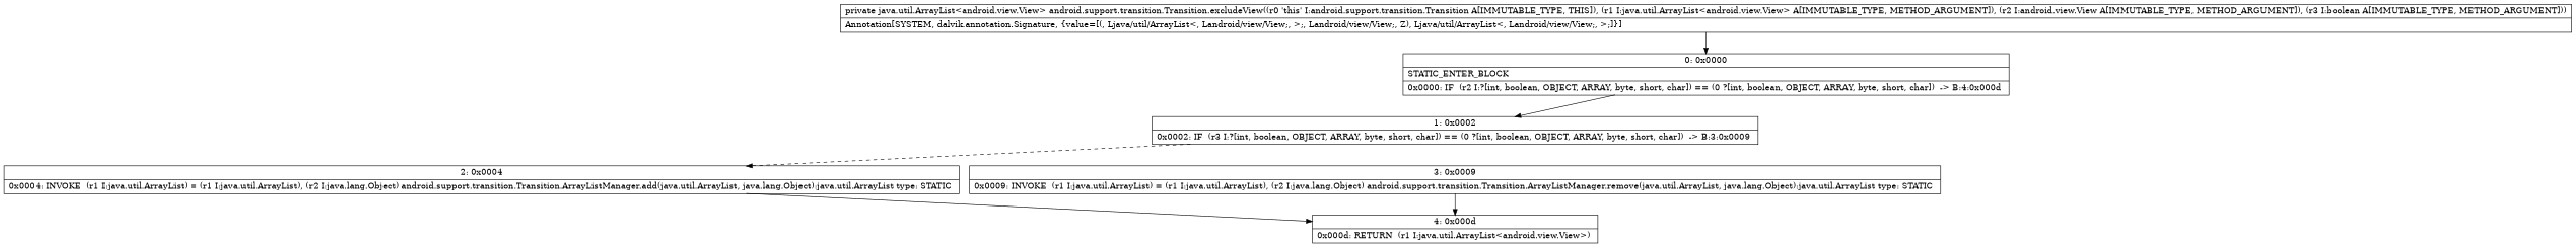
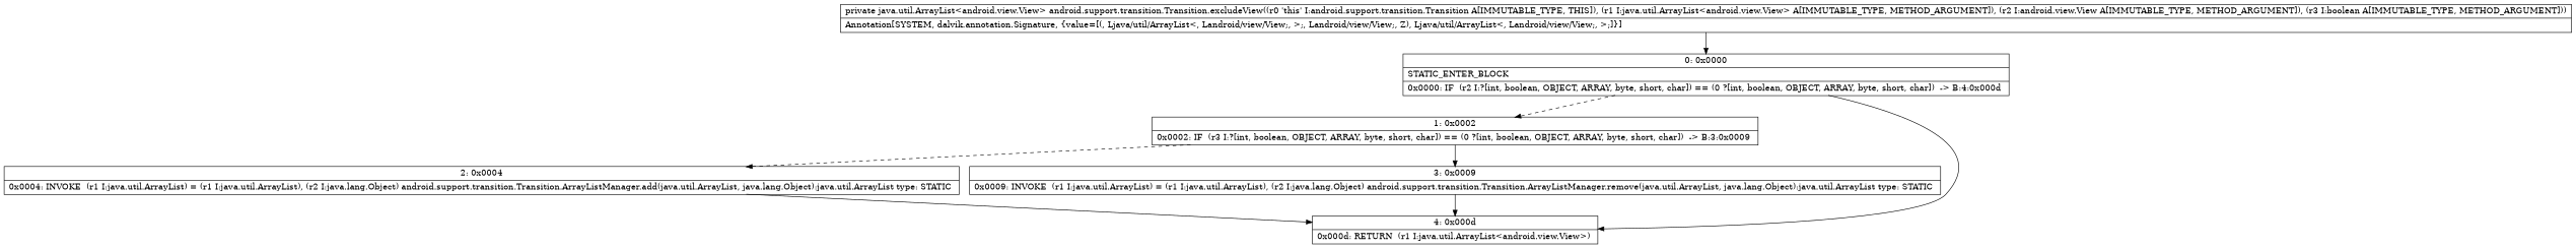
  digraph {
    node [shape=record]
    n1 [label="{0\:\ 0x0000|STATIC_ENTER_BLOCK\l|0x0000: IF  (r2 I:?[int, boolean, OBJECT, ARRAY, byte, short, char]) == (0 ?[int, boolean, OBJECT, ARRAY, byte, short, char])  \-\> B:4:0x000d \l}"]
    n2 [label="{1\:\ 0x0002|0x0002: IF  (r3 I:?[int, boolean, OBJECT, ARRAY, byte, short, char]) == (0 ?[int, boolean, OBJECT, ARRAY, byte, short, char])  \-\> B:3:0x0009 \l}"]
    n3 [label="{4\:\ 0x000d|0x000d: RETURN  (r1 I:java.util.ArrayList\<android.view.View\>) \l}"]
    n4 [label="{2\:\ 0x0004|0x0004: INVOKE  (r1 I:java.util.ArrayList) = (r1 I:java.util.ArrayList), (r2 I:java.lang.Object) android.support.transition.Transition.ArrayListManager.add(java.util.ArrayList, java.lang.Object):java.util.ArrayList type: STATIC \l}"]
    n5 [label="{3\:\ 0x0009|0x0009: INVOKE  (r1 I:java.util.ArrayList) = (r1 I:java.util.ArrayList), (r2 I:java.lang.Object) android.support.transition.Transition.ArrayListManager.remove(java.util.ArrayList, java.lang.Object):java.util.ArrayList type: STATIC \l}"]
    n6 [label="{private java.util.ArrayList\<android.view.View\> android.support.transition.Transition.excludeView((r0 'this' I:android.support.transition.Transition A[IMMUTABLE_TYPE, THIS]), (r1 I:java.util.ArrayList\<android.view.View\> A[IMMUTABLE_TYPE, METHOD_ARGUMENT]), (r2 I:android.view.View A[IMMUTABLE_TYPE, METHOD_ARGUMENT]), (r3 I:boolean A[IMMUTABLE_TYPE, METHOD_ARGUMENT]))  | Annotation[SYSTEM, dalvik.annotation.Signature, \{value=[(, Ljava\/util\/ArrayList\<, Landroid\/view\/View;, \>;, Landroid\/view\/View;, Z), Ljava\/util\/ArrayList\<, Landroid\/view\/View;, \>;]\}]\l}"]
-   n1 -> n2 [style=solid]
+   n1 -> n2 [style=dashed]
+   n1 -> n3
    n2 -> n4 [style=dashed]
+   n2 -> n5
    n4 -> n3
    n5 -> n3
    n6 -> n1
  }
